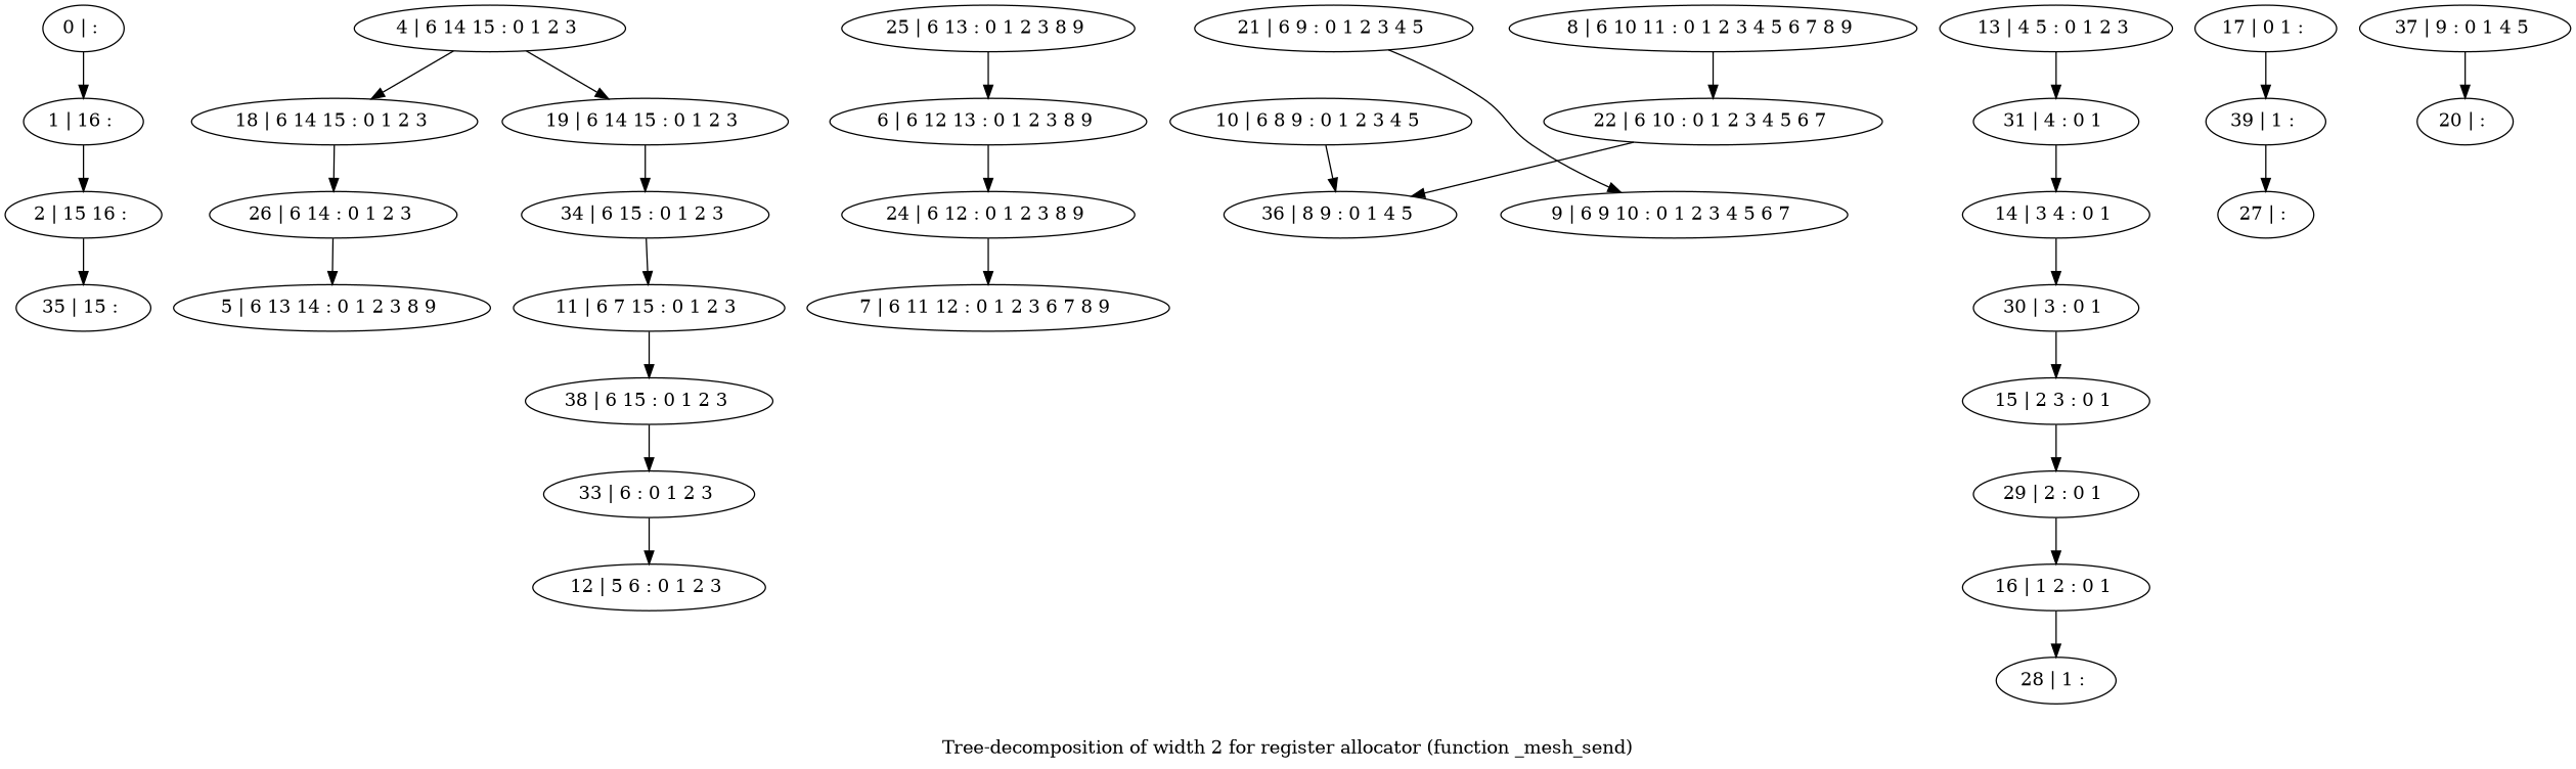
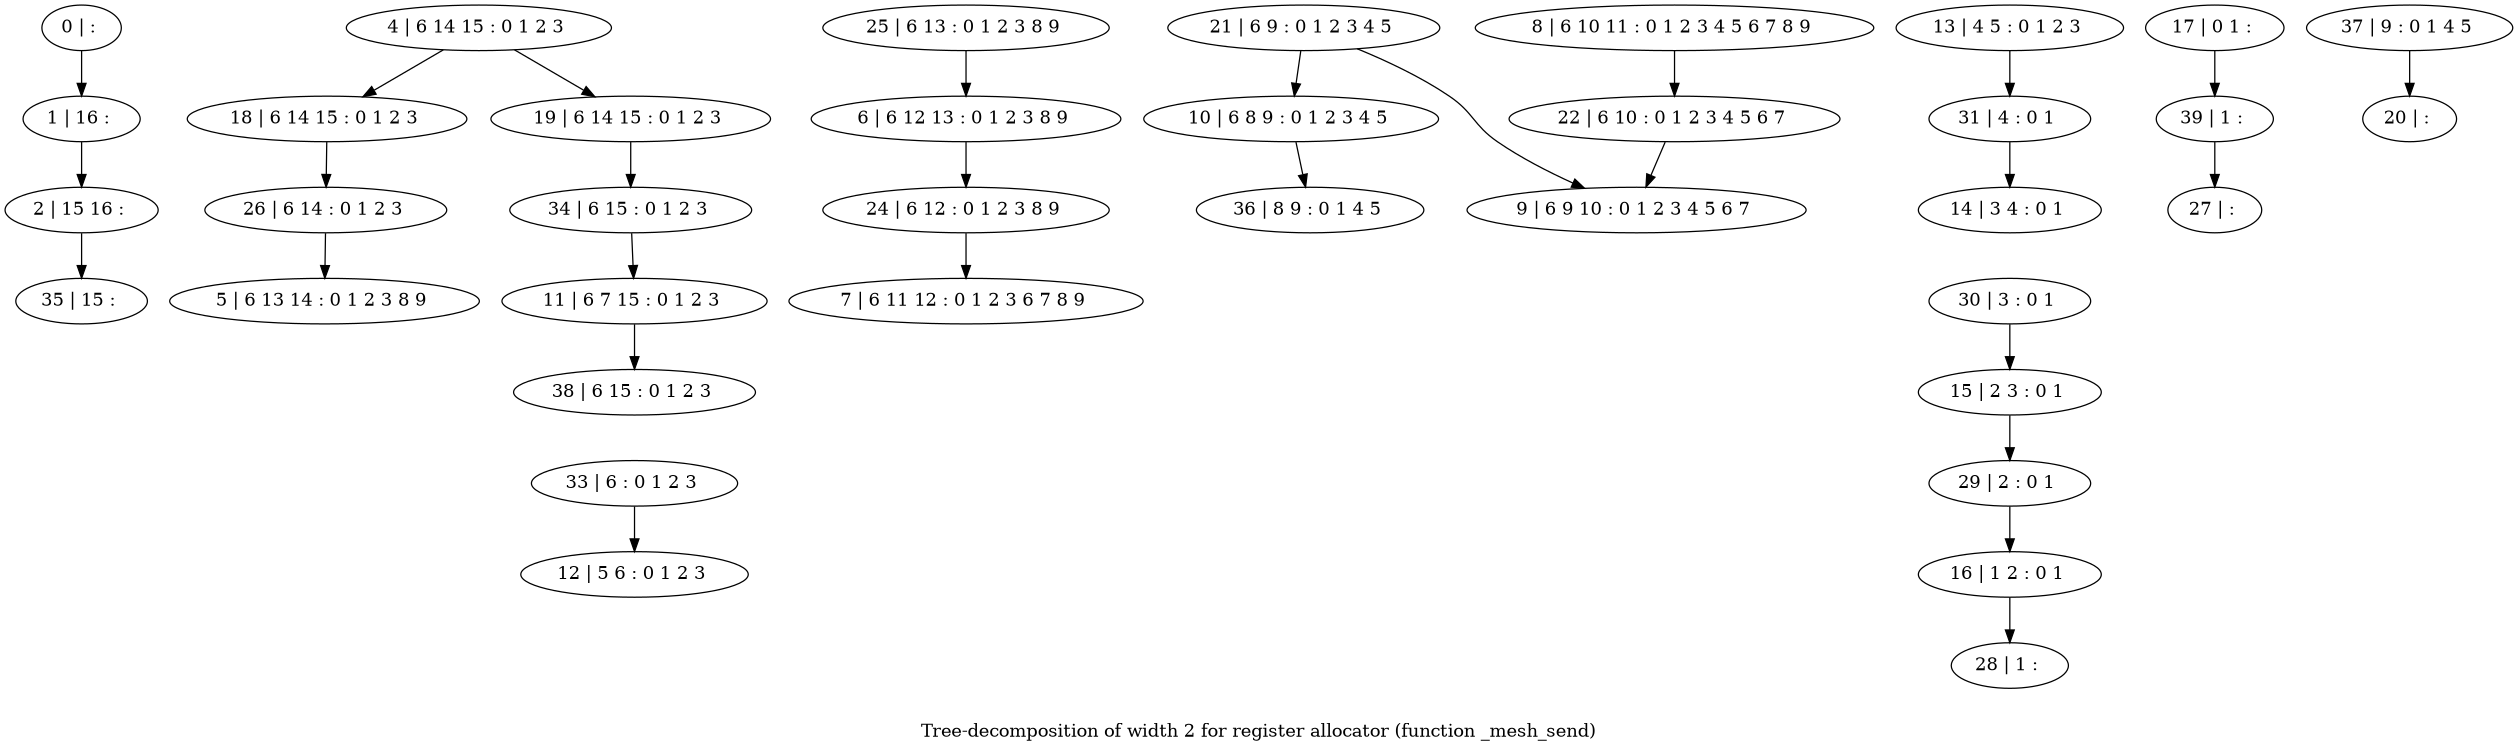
  digraph {
    label="Tree-decomposition of width 2 for register allocator (function _mesh_send)"
    n1 [label="0 | : "]
    n2 [label="1 | 16 : "]
    n3 [label="2 | 15 16 : "]
    n4 [label="35 | 15 : "]
    n5 [label="4 | 6 14 15 : 0 1 2 3 "]
    n6 [label="18 | 6 14 15 : 0 1 2 3 "]
    n7 [label="19 | 6 14 15 : 0 1 2 3 "]
    n8 [label="26 | 6 14 : 0 1 2 3 "]
    n9 [label="34 | 6 15 : 0 1 2 3 "]
    n10 [label="5 | 6 13 14 : 0 1 2 3 8 9 "]
    n11 [label="25 | 6 13 : 0 1 2 3 8 9 "]
    n12 [label="6 | 6 12 13 : 0 1 2 3 8 9 "]
    n13 [label="24 | 6 12 : 0 1 2 3 8 9 "]
    n14 [label="7 | 6 11 12 : 0 1 2 3 6 7 8 9 "]
    n15 [label="8 | 6 10 11 : 0 1 2 3 4 5 6 7 8 9 "]
    n16 [label="22 | 6 10 : 0 1 2 3 4 5 6 7 "]
    n17 [label="9 | 6 9 10 : 0 1 2 3 4 5 6 7 "]
    n18 [label="21 | 6 9 : 0 1 2 3 4 5 "]
    n19 [label="10 | 6 8 9 : 0 1 2 3 4 5 "]
    n20 [label="36 | 8 9 : 0 1 4 5 "]
    n21 [label="11 | 6 7 15 : 0 1 2 3 "]
    n22 [label="38 | 6 15 : 0 1 2 3 "]
    n23 [label="33 | 6 : 0 1 2 3 "]
    n24 [label="12 | 5 6 : 0 1 2 3 "]
    n25 [label="13 | 4 5 : 0 1 2 3 "]
    n26 [label="31 | 4 : 0 1 "]
    n27 [label="14 | 3 4 : 0 1 "]
    n28 [label="30 | 3 : 0 1 "]
    n29 [label="15 | 2 3 : 0 1 "]
    n30 [label="29 | 2 : 0 1 "]
    n31 [label="16 | 1 2 : 0 1 "]
    n32 [label="28 | 1 : "]
    n33 [label="17 | 0 1 : "]
    n34 [label="39 | 1 : "]
    n35 [label="27 | : "]
    n36 [label="20 | : "]
    n37 [label="37 | 9 : 0 1 4 5 "]
    n1 -> n2
    n2 -> n3
    n3 -> n4
    n5 -> n6
    n5 -> n7
    n6 -> n8
    n7 -> n9
    n8 -> n10
    n9 -> n21
    n11 -> n12
    n12 -> n13
    n13 -> n14
    n15 -> n16
-   n16 -> n20
+   n16 -> n17
    n18 -> n17
+   n18 -> n19
    n19 -> n20
    n21 -> n22
-   n22 -> n23
    n23 -> n24
    n25 -> n26
    n26 -> n27
-   n27 -> n28
    n28 -> n29
    n29 -> n30
    n30 -> n31
    n31 -> n32
    n33 -> n34
    n34 -> n35
    n37 -> n36
  }
